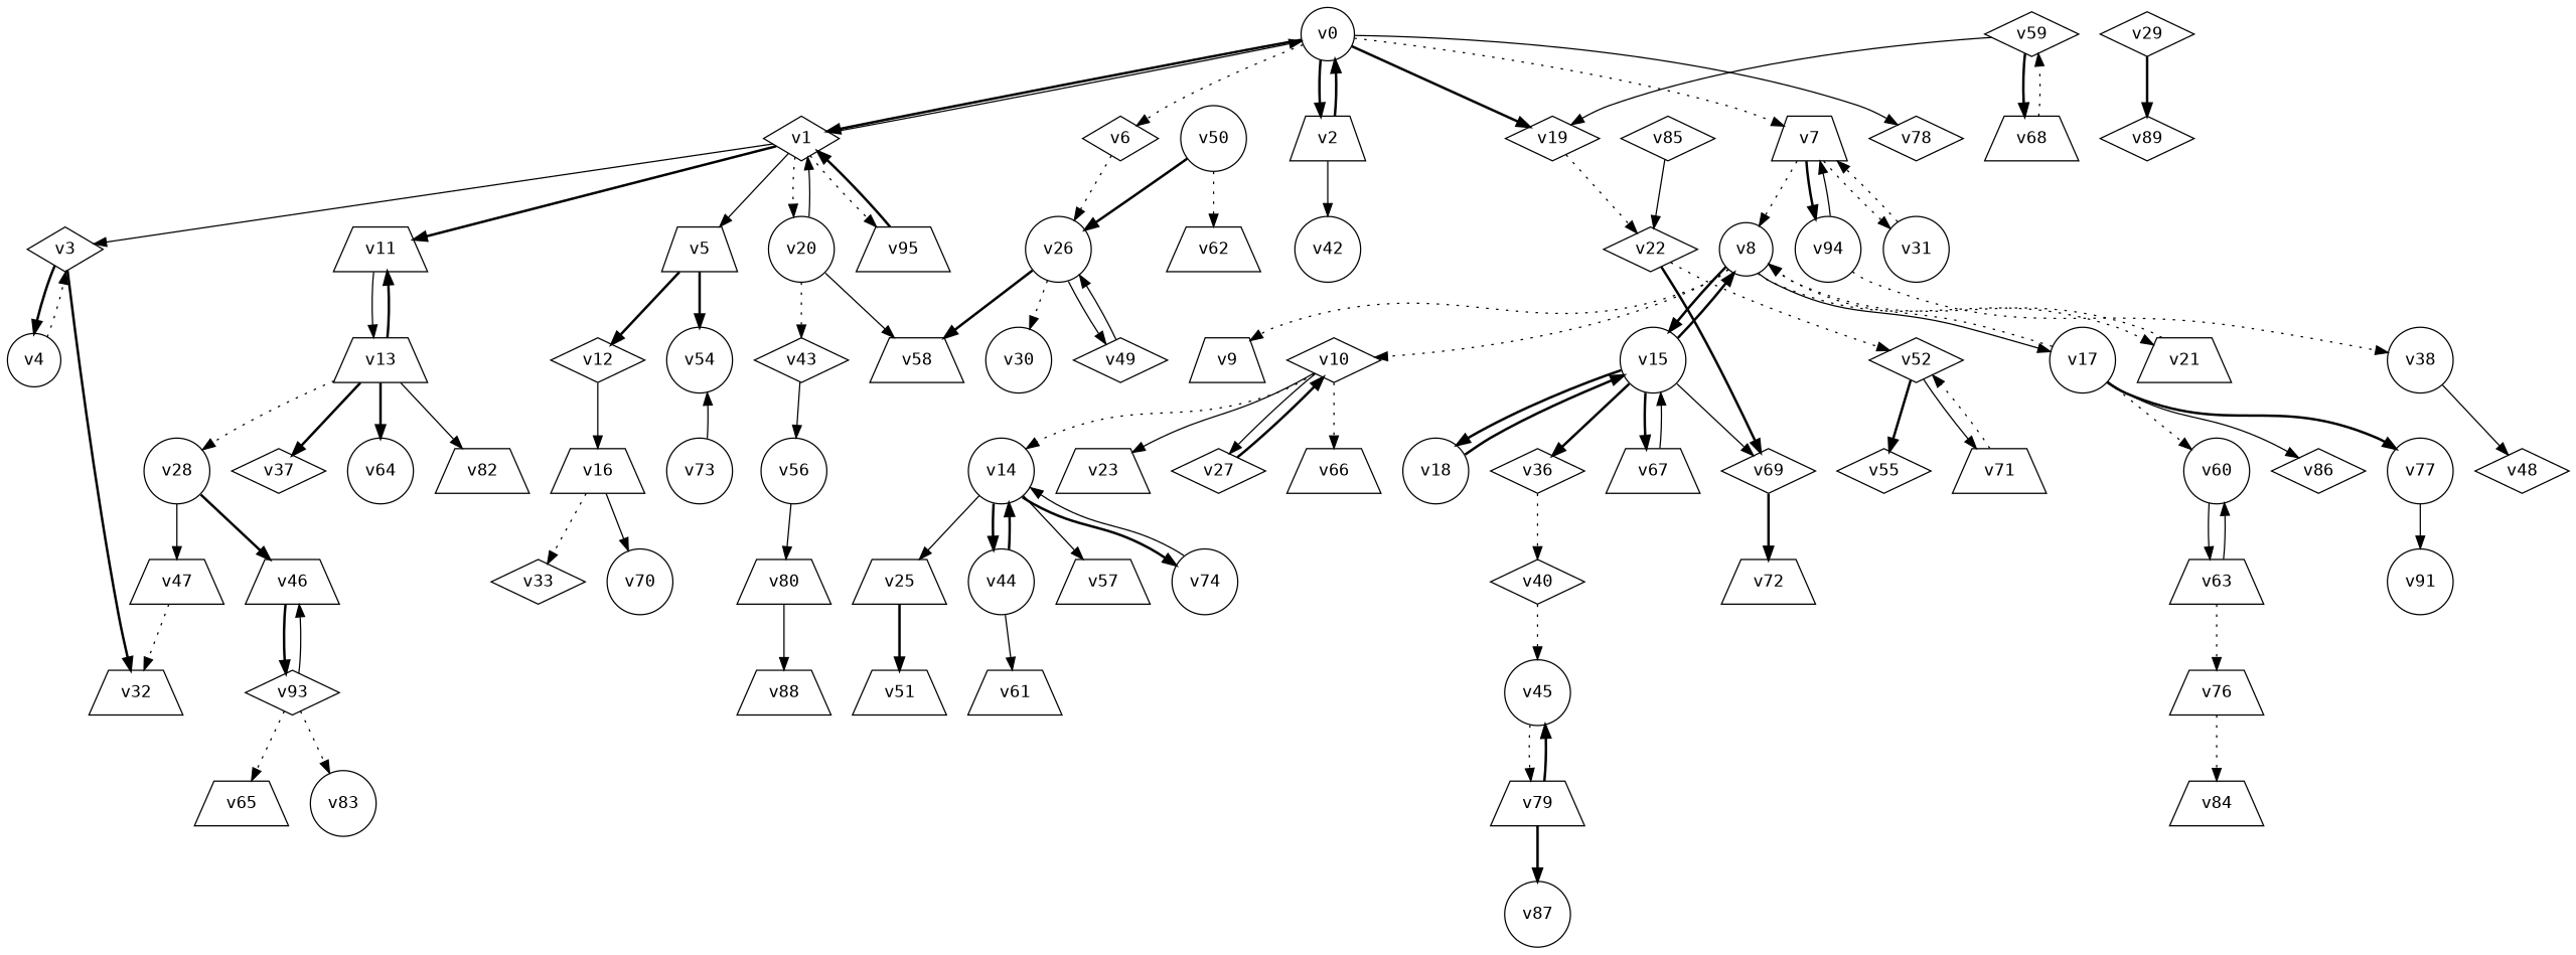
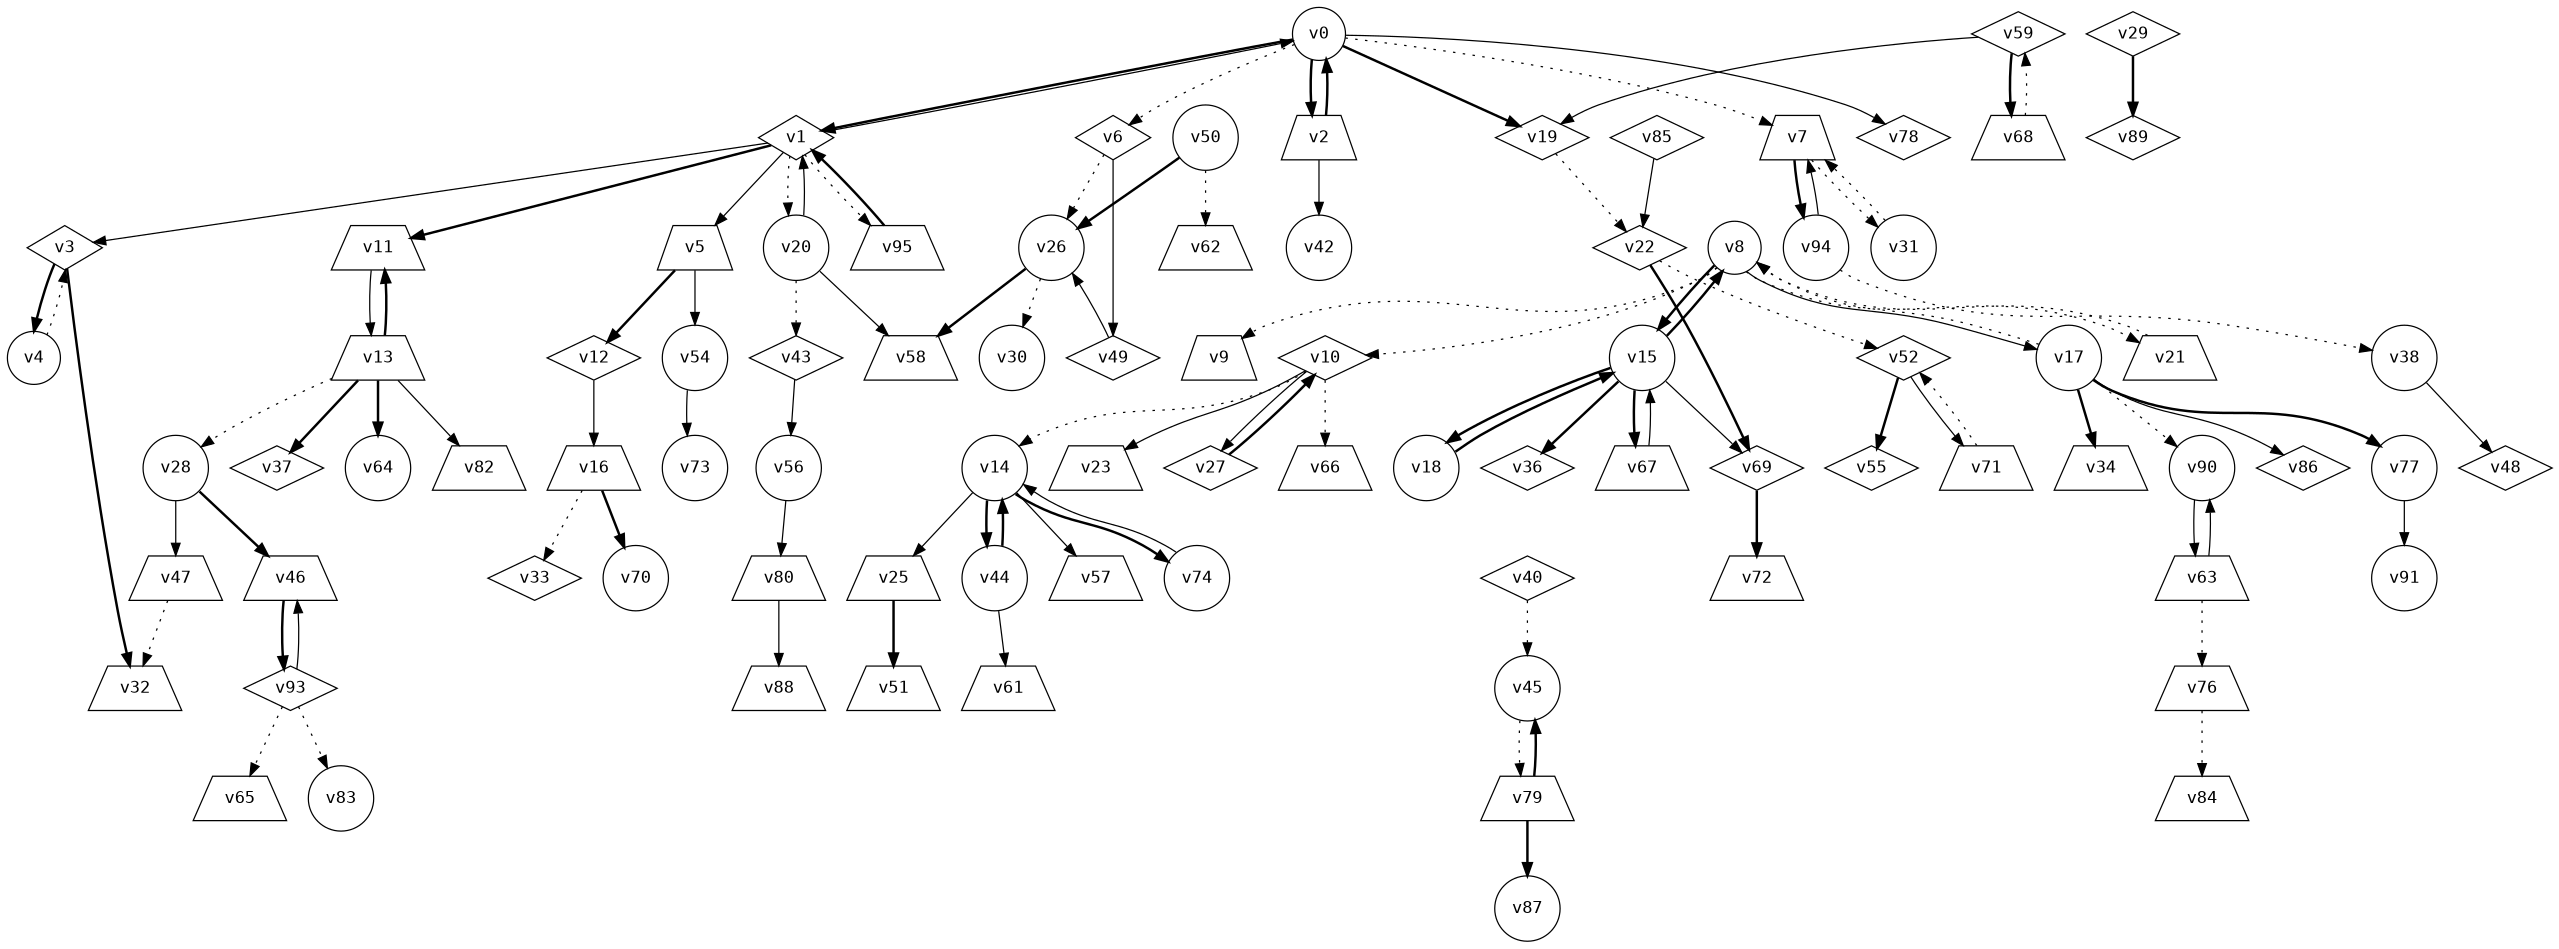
  digraph {
    fontname="DejaVu Sans Mono"
    node [fontname="DejaVu Sans Mono" player=0 shape=trapezium weight=12]
    edge [fontname="DejaVu Sans Mono" style=solid]
    v0 [shape=circle weight=1]
    v1 [player=1 shape=diamond weight=3]
    v2 [weight=5]
    v6 [shape=diamond weight=8]
    v7 [player=1 weight=6]
    v19 [player=1 shape=diamond weight=9]
    v78 [shape=diamond weight=7]
    v3 [player=1 shape=diamond]
    v5 [player=1 weight=0]
    v11 [player=1 weight=11]
    v20 [shape=circle weight=11]
    n12 [label=v95 player=1 weight=7]
    v42 [shape=circle weight=14]
    v26 [shape=circle weight=10]
    v8 [shape=circle]
    n16 [label=v94 shape=circle weight=15]
    v31 [player=1 shape=circle weight=5]
    v22 [shape=diamond]
    v4 [shape=circle weight=4]
    v32
    v12 [shape=diamond weight=13]
    v54 [shape=circle weight=10]
    v13 [player=1]
    v43 [player=1 shape=diamond weight=2]
    v58 [weight=7]
    v16 [weight=2]
    v73 [player=1 shape=circle weight=11]
    v30 [shape=circle weight=9]
    v49 [player=1 shape=diamond weight=8]
    v9 [player=1 weight=6]
    v10 [shape=diamond weight=0]
    v15 [player=1 shape=circle weight=6]
    v17 [player=1 shape=circle weight=13]
    v21 [player=1 weight=16]
    v38 [shape=circle weight=13]
    v14 [shape=circle weight=8]
    v23 [player=1 weight=2]
    v27 [player=1 shape=diamond weight=7]
    v66 [weight=10]
    v18 [shape=circle weight=4]
    v36 [shape=diamond weight=0]
    v67 [player=1 weight=1]
    v69 [player=1 shape=diamond weight=-1]
-   v60 [shape=circle weight=2]
+   v34 [weight=9]
+   v60 [shape=circle weight=2 label=v90]
    v86 [shape=diamond weight=3]
    v77 [player=1 shape=circle weight=6]
    v25 [player=1 weight=5]
    v44 [shape=circle weight=5]
    v57 [player=1 weight=1]
    v74 [shape=circle weight=4]
    v28 [shape=circle weight=7]
    v37 [player=1 shape=diamond weight=3]
    v64 [shape=circle]
    v82
    v33 [player=1 shape=diamond weight=14]
    v70 [shape=circle]
    v46 [weight=4]
    v47 [player=1 weight=11]
    v51 [player=1 weight=5]
    v61 [player=1 weight=14]
    v40 [shape=diamond weight=9]
    v72 [weight=2]
    v63 [player=1 weight=6]
    v52 [shape=diamond weight=8]
    v59 [player=1 shape=diamond weight=1]
    v68 [weight=4]
    v56 [shape=circle weight=0]
    v55 [player=1 shape=diamond weight=14]
    v71 [player=1 weight=8]
    v85 [player=1 shape=diamond weight=3]
    v48 [shape=diamond weight=4]
    v50 [shape=circle weight=7]
    v62 [weight=6]
    v29 [player=1 shape=diamond weight=9]
    v89 [player=1 shape=diamond weight=10]
    n77 [label=v93 player=1 shape=diamond weight=1]
    n78 [label=v91 player=1 shape=circle weight=5]
    v45 [player=1 shape=circle weight=11]
    v79 [player=1 weight=15]
    v80 [weight=16]
    v87 [player=1 shape=circle weight=7]
    v65 [player=1 weight=13]
    v83 [player=1 shape=circle weight=11]
    v88 [weight=3]
    v76 [weight=14]
    v84 [weight=5]
    v0 -> v1 [style=bold]
    v0 -> v2 [style=bold]
    v0 -> v6 [style=dotted]
    v0 -> v7 [style=dotted]
    v0 -> v19 [style=bold]
    v0 -> v78
    v1 -> v0
    v1 -> v3
    v1 -> v5
    v1 -> v11 [style=bold]
    v1 -> v20 [style=dotted]
    v1 -> n12 [style=dotted]
    v2 -> v0 [style=bold]
    v2 -> v42
    v6 -> v26 [style=dotted]
-   v7 -> v8 [style=dotted]
    v7 -> n16 [style=bold]
    v7 -> v31 [style=dotted]
    v19 -> v22 [style=dotted]
    v3 -> v4 [style=bold]
    v3 -> v32 [style=bold]
    v5 -> v12 [style=bold]
-   v5 -> v54 [style=bold]
+   v5 -> v54
    v11 -> v13
    v20 -> v1
    v20 -> v43 [style=dotted]
    v20 -> v58
    n12 -> v1 [style=bold]
    v26 -> v58 [style=bold]
    v26 -> v30 [style=dotted]
-   v26 -> v49
+   v6 -> v49
    v8 -> v9 [style=dotted]
    v8 -> v10 [style=dotted]
    v8 -> v15 [style=bold]
    v8 -> v17
    v8 -> v21 [style=dotted]
    n16 -> v7
    n16 -> v38 [style=dotted]
    v31 -> v7 [style=dotted]
    v22 -> v69 [style=bold]
    v22 -> v52 [style=dotted]
    v4 -> v3 [style=dotted]
    v12 -> v16
-   v73 -> v54
+   v54 -> v73
    v13 -> v11 [style=bold]
    v13 -> v28 [style=dotted]
    v13 -> v37 [style=bold]
    v13 -> v64 [style=bold]
    v13 -> v82
    v43 -> v56
    v16 -> v33 [style=dotted]
-   v16 -> v70
+   v16 -> v70 [style=bold]
    v49 -> v26
    v10 -> v14 [style=dotted]
    v10 -> v23
    v10 -> v27
    v10 -> v66 [style=dotted]
    v15 -> v8 [style=bold]
    v15 -> v18 [style=bold]
    v15 -> v36 [style=bold]
    v15 -> v67 [style=bold]
    v15 -> v69
    v17 -> v8 [style=dotted]
+   v17 -> v34 [style=bold]
    v17 -> v60 [style=dotted]
    v17 -> v86
    v17 -> v77 [style=bold]
    v21 -> v8 [style=dotted]
    v38 -> v48
    v14 -> v25
    v14 -> v44 [style=bold]
    v14 -> v57
    v14 -> v74 [style=bold]
    v27 -> v10 [style=bold]
    v18 -> v15 [style=bold]
-   v36 -> v40 [style=dotted]
    v67 -> v15
    v69 -> v72 [style=bold]
    v60 -> v63
    v77 -> n78
    v25 -> v51 [style=bold]
    v44 -> v14 [style=bold]
    v44 -> v61
    v74 -> v14
    v28 -> v46 [style=bold]
    v28 -> v47
    v46 -> n77 [style=bold]
    v47 -> v32 [style=dotted]
    v40 -> v45 [style=dotted]
    v63 -> v60
    v63 -> v76 [style=dotted]
    v52 -> v55 [style=bold]
    v52 -> v71
    v59 -> v19
    v59 -> v68 [style=bold]
    v68 -> v59 [style=dotted]
    v56 -> v80
    v71 -> v52 [style=dotted]
    v85 -> v22
    v50 -> v26 [style=bold]
    v50 -> v62 [style=dotted]
    v29 -> v89 [style=bold]
    n77 -> v46
    n77 -> v65 [style=dotted]
    n77 -> v83 [style=dotted]
    v45 -> v79 [style=dotted]
    v79 -> v45 [style=bold]
    v79 -> v87 [style=bold]
    v80 -> v88
    v76 -> v84 [style=dotted]
  }
